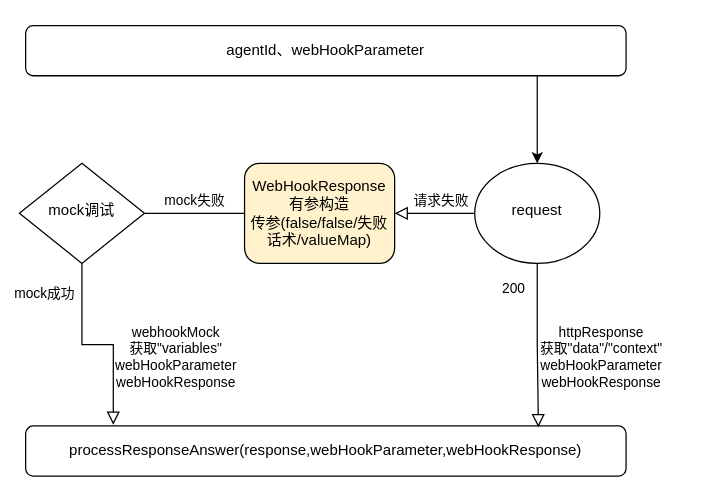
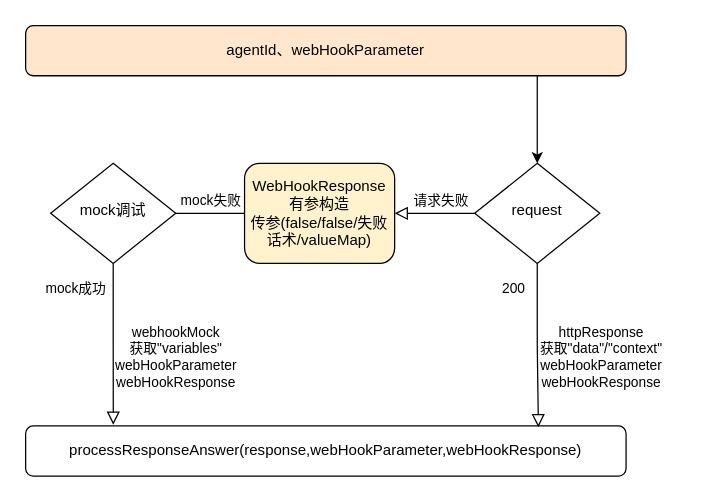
  <mxCell id="0" />
  <mxCell id="1" parent="0" />
  <mxCell id="2" style="edgeStyle=orthogonalEdgeStyle;rounded=0;orthogonalLoop=1;jettySize=auto;html=1;entryX=0.5;entryY=0;entryDx=0;entryDy=0;" parent="1" source="3" target="11" edge="1"><mxGeometry relative="1" as="geometry"><Array as="points"><mxPoint x="429" y="80" /><mxPoint x="429" y="80" /></Array></mxGeometry></mxCell>
- <mxCell id="3" value="agentId、webHookParameter" style="rounded=1;whiteSpace=wrap;html=1;fontSize=12;glass=0;strokeWidth=1;shadow=0;" parent="1" vertex="1"><mxGeometry x="20" y="20" width="480" height="40" as="geometry" /></mxCell>
+ <mxCell id="3" value="agentId、webHookParameter" style="rounded=1;whiteSpace=wrap;html=1;fontSize=12;glass=0;strokeWidth=1;shadow=0;fillColor=#ffe6cc;" parent="1" vertex="1"><mxGeometry x="20" y="20" width="480" height="40" as="geometry" /></mxCell>
  <mxCell id="4" value="mock成功" style="rounded=0;html=1;jettySize=auto;orthogonalLoop=1;fontSize=11;endArrow=block;endFill=0;endSize=8;strokeWidth=1;shadow=0;labelBackgroundColor=none;edgeStyle=orthogonalEdgeStyle;entryX=0.146;entryY=-0.025;entryDx=0;entryDy=0;entryPerimeter=0;" parent="1" source="6" target="8" edge="1"><mxGeometry x="-0.69" y="-30" relative="1" as="geometry"><mxPoint as="offset" /><mxPoint x="90.5" y="310" as="targetPoint" /></mxGeometry></mxCell>
  <mxCell id="5" value="mock失败" style="edgeStyle=orthogonalEdgeStyle;rounded=0;html=1;jettySize=auto;orthogonalLoop=1;fontSize=11;endArrow=none;endFill=0;endSize=8;strokeWidth=1;shadow=0;labelBackgroundColor=none;" parent="1" source="6" target="7" edge="1"><mxGeometry y="10" relative="1" as="geometry"><mxPoint as="offset" /></mxGeometry></mxCell>
- <mxCell id="6" value="mock调试" style="rhombus;whiteSpace=wrap;html=1;shadow=0;fontFamily=Helvetica;fontSize=12;align=center;strokeWidth=1;spacing=6;spacingTop=-4;" parent="1" vertex="1"><mxGeometry x="15" y="130" width="100" height="80" as="geometry" /></mxCell>
+ <mxCell id="6" value="mock调试" style="rhombus;whiteSpace=wrap;html=1;shadow=0;fontFamily=Helvetica;fontSize=12;align=center;strokeWidth=1;spacing=6;spacingTop=-4;" parent="1" vertex="1"><mxGeometry x="40" y="130" width="100" height="80" as="geometry" /></mxCell>
  <mxCell id="7" value="&lt;div&gt;WebHookResponse有参构造&lt;/div&gt;传参(false/false/失败话术/valueMap)" style="rounded=1;whiteSpace=wrap;html=1;fontSize=12;glass=0;strokeWidth=1;shadow=0;fillColor=#fff2cc;" parent="1" vertex="1"><mxGeometry x="195" y="130" width="120" height="80" as="geometry" /></mxCell>
  <mxCell id="8" value="processResponseAnswer(response,webHookParameter,webHookResponse)" style="rounded=1;whiteSpace=wrap;html=1;fontSize=12;glass=0;strokeWidth=1;shadow=0;" parent="1" vertex="1"><mxGeometry x="20" y="340" width="480" height="40" as="geometry" /></mxCell>
  <mxCell id="9" value="200" style="rounded=0;html=1;jettySize=auto;orthogonalLoop=1;fontSize=11;endArrow=block;endFill=0;endSize=8;strokeWidth=1;shadow=0;labelBackgroundColor=none;edgeStyle=orthogonalEdgeStyle;entryX=0.854;entryY=0.025;entryDx=0;entryDy=0;entryPerimeter=0;" parent="1" source="11" target="8" edge="1"><mxGeometry x="-0.697" y="-19" relative="1" as="geometry"><mxPoint as="offset" /><mxPoint x="429.5" y="310" as="targetPoint" /></mxGeometry></mxCell>
  <mxCell id="10" value="请求失败" style="edgeStyle=orthogonalEdgeStyle;rounded=0;html=1;jettySize=auto;orthogonalLoop=1;fontSize=11;endArrow=block;endFill=0;endSize=8;strokeWidth=1;shadow=0;labelBackgroundColor=none;entryX=1;entryY=0.5;entryDx=0;entryDy=0;" parent="1" source="11" target="7" edge="1"><mxGeometry x="-0.143" y="-10" relative="1" as="geometry"><mxPoint as="offset" /><mxPoint x="329" y="190" as="targetPoint" /></mxGeometry></mxCell>
- <mxCell id="11" value="request" style="ellipse;whiteSpace=wrap;html=1;shadow=0;fontFamily=Helvetica;fontSize=12;align=center;strokeWidth=1;spacing=6;spacingTop=-4;" parent="1" vertex="1"><mxGeometry x="379" y="130" width="100" height="80" as="geometry" /></mxCell>
+ <mxCell id="11" value="request" style="rhombus;whiteSpace=wrap;html=1;shadow=0;fontFamily=Helvetica;fontSize=12;align=center;strokeWidth=1;spacing=6;spacingTop=-4;" parent="1" vertex="1"><mxGeometry x="379" y="130" width="100" height="80" as="geometry" /></mxCell>
  <mxCell id="12" value="&lt;div&gt;webhookMock&lt;/div&gt;&lt;div&gt;获取&quot;variables&quot;&lt;br&gt;&lt;/div&gt;&lt;div&gt;webHookParameter&lt;/div&gt;&lt;div&gt;webHookResponse&lt;br&gt;&lt;/div&gt;" style="text;html=1;align=center;verticalAlign=middle;resizable=0;points=[];autosize=1;strokeColor=none;fillColor=none;fontSize=11;" vertex="1" parent="1"><mxGeometry x="80" y="250" width="120" height="70" as="geometry" /></mxCell>
  <mxCell id="13" value="&lt;div&gt;httpResponse&lt;/div&gt;&lt;div&gt;获取&quot;data&quot;/&quot;context&quot;&lt;/div&gt;&lt;div&gt;&lt;div&gt;webHookParameter&lt;/div&gt;webHookResponse&lt;/div&gt;" style="text;html=1;align=center;verticalAlign=middle;resizable=0;points=[];autosize=1;strokeColor=none;fillColor=none;fontSize=11;" vertex="1" parent="1"><mxGeometry x="420" y="250" width="120" height="70" as="geometry" /></mxCell>
